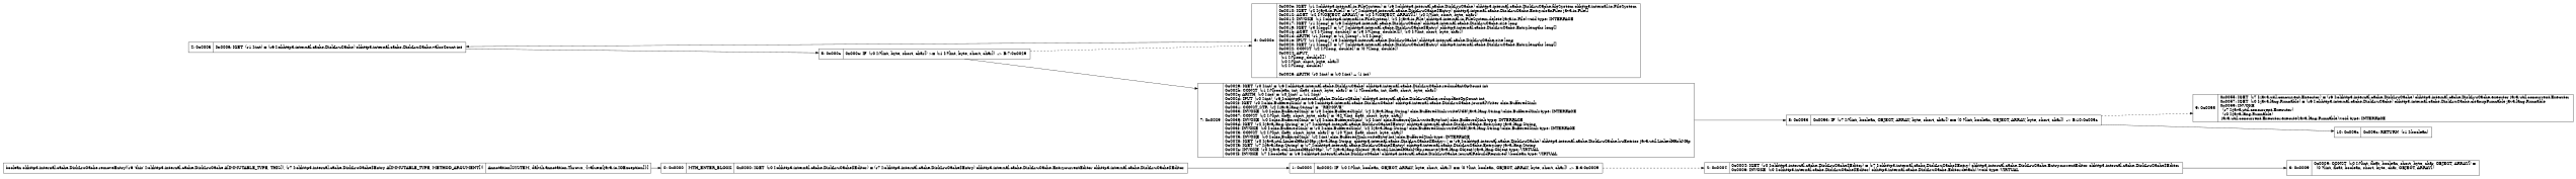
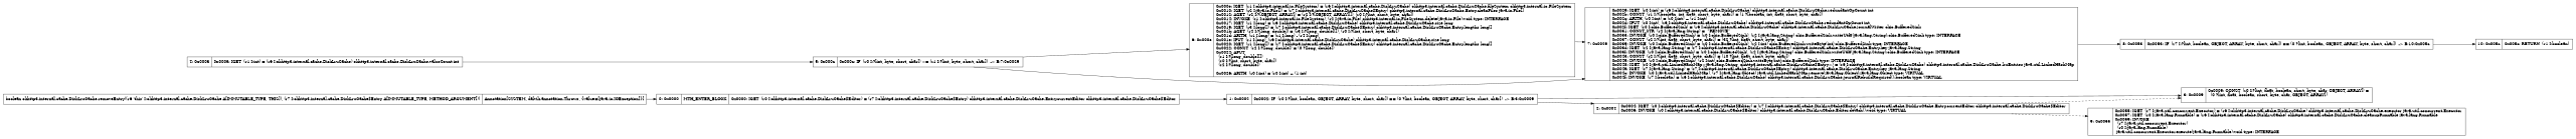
  digraph {
    rankdir=LR
    node [shape=record]
    n1 [label="{0\:\ 0x0000|MTH_ENTER_BLOCK\l|0x0000: IGET  (r0 I:okhttp3.internal.cache.DiskLruCache$Editor) = (r7 I:okhttp3.internal.cache.DiskLruCache$Entry) okhttp3.internal.cache.DiskLruCache.Entry.currentEditor okhttp3.internal.cache.DiskLruCache$Editor \l}"]
    n2 [label="{1\:\ 0x0002|0x0002: IF  (r0 I:?[int, boolean, OBJECT, ARRAY, byte, short, char]) == (0 ?[int, boolean, OBJECT, ARRAY, byte, short, char])  \-\> B:3:0x0009 \l}"]
    n3 [label="{2\:\ 0x0004|0x0004: IGET  (r0 I:okhttp3.internal.cache.DiskLruCache$Editor) = (r7 I:okhttp3.internal.cache.DiskLruCache$Entry) okhttp3.internal.cache.DiskLruCache.Entry.currentEditor okhttp3.internal.cache.DiskLruCache$Editor \l0x0006: INVOKE  (r0 I:okhttp3.internal.cache.DiskLruCache$Editor) okhttp3.internal.cache.DiskLruCache.Editor.detach():void type: VIRTUAL \l}"]
    n4 [label="{3\:\ 0x0009|0x0009: CONST  (r0 I:?[int, float, boolean, short, byte, char, OBJECT, ARRAY]) = \l  (0 ?[int, float, boolean, short, byte, char, OBJECT, ARRAY])\l \l}"]
    n5 [label="{4\:\ 0x000a|0x000a: IGET  (r1 I:int) = (r6 I:okhttp3.internal.cache.DiskLruCache) okhttp3.internal.cache.DiskLruCache.valueCount int \l}"]
    n6 [label="{5\:\ 0x000c|0x000c: IF  (r0 I:?[int, byte, short, char]) \>= (r1 I:?[int, byte, short, char])  \-\> B:7:0x0029 \l}"]
    n7 [label="{6\:\ 0x000e|0x000e: IGET  (r1 I:okhttp3.internal.io.FileSystem) = (r6 I:okhttp3.internal.cache.DiskLruCache) okhttp3.internal.cache.DiskLruCache.fileSystem okhttp3.internal.io.FileSystem \l0x0010: IGET  (r2 I:java.io.File[]) = (r7 I:okhttp3.internal.cache.DiskLruCache$Entry) okhttp3.internal.cache.DiskLruCache.Entry.cleanFiles java.io.File[] \l0x0012: AGET  (r2 I:?[OBJECT, ARRAY]) = (r2 I:?[OBJECT, ARRAY][]), (r0 I:?[int, short, byte, char]) \l0x0014: INVOKE  (r1 I:okhttp3.internal.io.FileSystem), (r2 I:java.io.File) okhttp3.internal.io.FileSystem.delete(java.io.File):void type: INTERFACE \l0x0017: IGET  (r1 I:long) = (r6 I:okhttp3.internal.cache.DiskLruCache) okhttp3.internal.cache.DiskLruCache.size long \l0x0019: IGET  (r3 I:long[]) = (r7 I:okhttp3.internal.cache.DiskLruCache$Entry) okhttp3.internal.cache.DiskLruCache.Entry.lengths long[] \l0x001b: AGET  (r4 I:?[long, double]) = (r3 I:?[long, double][]), (r0 I:?[int, short, byte, char]) \l0x001d: ARITH  (r1 I:long) = (r1 I:long) \- (r4 I:long) \l0x001e: IPUT  (r1 I:long), (r6 I:okhttp3.internal.cache.DiskLruCache) okhttp3.internal.cache.DiskLruCache.size long \l0x0020: IGET  (r1 I:long[]) = (r7 I:okhttp3.internal.cache.DiskLruCache$Entry) okhttp3.internal.cache.DiskLruCache.Entry.lengths long[] \l0x0022: CONST  (r2 I:?[long, double]) = (0 ?[long, double]) \l0x0024: APUT  \l  (r1 I:?[long, double][])\l  (r0 I:?[int, short, byte, char])\l  (r2 I:?[long, double])\l \l0x0026: ARITH  (r0 I:int) = (r0 I:int) + (1 int) \l}"]
    n8 [label="{7\:\ 0x0029|0x0029: IGET  (r0 I:int) = (r6 I:okhttp3.internal.cache.DiskLruCache) okhttp3.internal.cache.DiskLruCache.redundantOpCount int \l0x002b: CONST  (r1 I:?[boolean, int, float, short, byte, char]) = (1 ?[boolean, int, float, short, byte, char]) \l0x002c: ARITH  (r0 I:int) = (r0 I:int) + (r1 I:int) \l0x002d: IPUT  (r0 I:int), (r6 I:okhttp3.internal.cache.DiskLruCache) okhttp3.internal.cache.DiskLruCache.redundantOpCount int \l0x002f: IGET  (r0 I:okio.BufferedSink) = (r6 I:okhttp3.internal.cache.DiskLruCache) okhttp3.internal.cache.DiskLruCache.journalWriter okio.BufferedSink \l0x0031: CONST_STR  (r2 I:java.lang.String) =  \"REMOVE\" \l0x0033: INVOKE  (r0 I:okio.BufferedSink) = (r0 I:okio.BufferedSink), (r2 I:java.lang.String) okio.BufferedSink.writeUtf8(java.lang.String):okio.BufferedSink type: INTERFACE \l0x0037: CONST  (r2 I:?[int, float, short, byte, char]) = (32 ?[int, float, short, byte, char]) \l0x0039: INVOKE  (r0 I:okio.BufferedSink) = (r0 I:okio.BufferedSink), (r2 I:int) okio.BufferedSink.writeByte(int):okio.BufferedSink type: INTERFACE \l0x003d: IGET  (r2 I:java.lang.String) = (r7 I:okhttp3.internal.cache.DiskLruCache$Entry) okhttp3.internal.cache.DiskLruCache.Entry.key java.lang.String \l0x003f: INVOKE  (r0 I:okio.BufferedSink) = (r0 I:okio.BufferedSink), (r2 I:java.lang.String) okio.BufferedSink.writeUtf8(java.lang.String):okio.BufferedSink type: INTERFACE \l0x0043: CONST  (r2 I:?[int, float, short, byte, char]) = (10 ?[int, float, short, byte, char]) \l0x0045: INVOKE  (r0 I:okio.BufferedSink), (r2 I:int) okio.BufferedSink.writeByte(int):okio.BufferedSink type: INTERFACE \l0x0048: IGET  (r0 I:java.util.LinkedHashMap\<java.lang.String, okhttp3.internal.cache.DiskLruCache$Entry\>) = (r6 I:okhttp3.internal.cache.DiskLruCache) okhttp3.internal.cache.DiskLruCache.lruEntries java.util.LinkedHashMap \l0x004a: IGET  (r7 I:java.lang.String) = (r7 I:okhttp3.internal.cache.DiskLruCache$Entry) okhttp3.internal.cache.DiskLruCache.Entry.key java.lang.String \l0x004c: INVOKE  (r0 I:java.util.LinkedHashMap), (r7 I:java.lang.Object) java.util.LinkedHashMap.remove(java.lang.Object):java.lang.Object type: VIRTUAL \l0x004f: INVOKE  (r7 I:boolean) = (r6 I:okhttp3.internal.cache.DiskLruCache) okhttp3.internal.cache.DiskLruCache.journalRebuildRequired():boolean type: VIRTUAL \l}"]
    n9 [label="{8\:\ 0x0053|0x0053: IF  (r7 I:?[int, boolean, OBJECT, ARRAY, byte, short, char]) == (0 ?[int, boolean, OBJECT, ARRAY, byte, short, char])  \-\> B:10:0x005c \l}"]
    n10 [label="{9\:\ 0x0055|0x0055: IGET  (r7 I:java.util.concurrent.Executor) = (r6 I:okhttp3.internal.cache.DiskLruCache) okhttp3.internal.cache.DiskLruCache.executor java.util.concurrent.Executor \l0x0057: IGET  (r0 I:java.lang.Runnable) = (r6 I:okhttp3.internal.cache.DiskLruCache) okhttp3.internal.cache.DiskLruCache.cleanupRunnable java.lang.Runnable \l0x0059: INVOKE  \l  (r7 I:java.util.concurrent.Executor)\l  (r0 I:java.lang.Runnable)\l java.util.concurrent.Executor.execute(java.lang.Runnable):void type: INTERFACE \l}"]
    n11 [label="{10\:\ 0x005c|0x005c: RETURN  (r1 I:boolean) \l}"]
    n12 [label="{boolean okhttp3.internal.cache.DiskLruCache.removeEntry((r6 'this' I:okhttp3.internal.cache.DiskLruCache A[IMMUTABLE_TYPE, THIS]), (r7 I:okhttp3.internal.cache.DiskLruCache$Entry A[IMMUTABLE_TYPE, METHOD_ARGUMENT]))  | Annotation[SYSTEM, dalvik.annotation.Throws, \{value=[java.io.IOException]\}]\l}"]
    n1 -> n2
-   n2 -> n3 [style=dashed]
-   n3 -> n4
+   n2 -> n3 [style=solid]
+   n2 -> n4
+   n3 -> n4 [style=dashed]
    n5 -> n6
-   n6 -> n7 [style=dashed]
+   n6 -> n7 [style=solid]
    n6 -> n8
-   n7 -> n5
+   n7 -> n8
    n8 -> n9
-   n9 -> n10 [style=dashed]
+   n3 -> n10 [style=dashed]
    n9 -> n11
    n12 -> n1
  }
